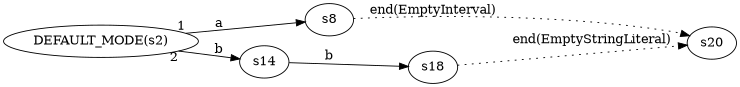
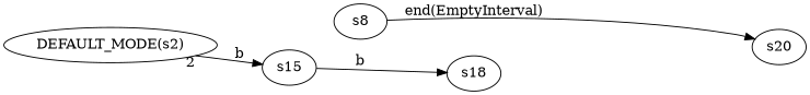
  digraph {
    rankdir=LR
    n1 [label="DEFAULT_MODE(s2)"]
    s8
-   s14
+   s14 [label=s15]
    s20
    s18
-   n1 -> s8 [label=a taillabel=1]
    n1 -> s14 [label=b taillabel=2]
-   s8 -> s20 [label="end(EmptyInterval)" style=dotted]
+   s8 -> s20 [label="end(EmptyInterval)" style=solid]
    s14 -> s18 [label=b]
-   s18 -> s20 [label="end(EmptyStringLiteral)" style=dotted]
  }
